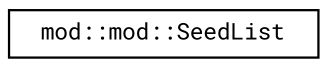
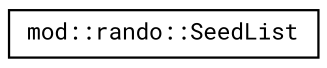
  digraph {
    rankdir=LR
    fontname="Roboto Mono"
-   n1 [color=black fillcolor=white fontname="Roboto Mono" fontsize=10 height=0.2 label="mod::mod::SeedList" shape=record style=filled width=0.4]
+   n1 [color=black fillcolor=white fontname="Roboto Mono" fontsize=10 height=0.2 label="mod::rando::SeedList" shape=record style=filled width=0.4]
  }
